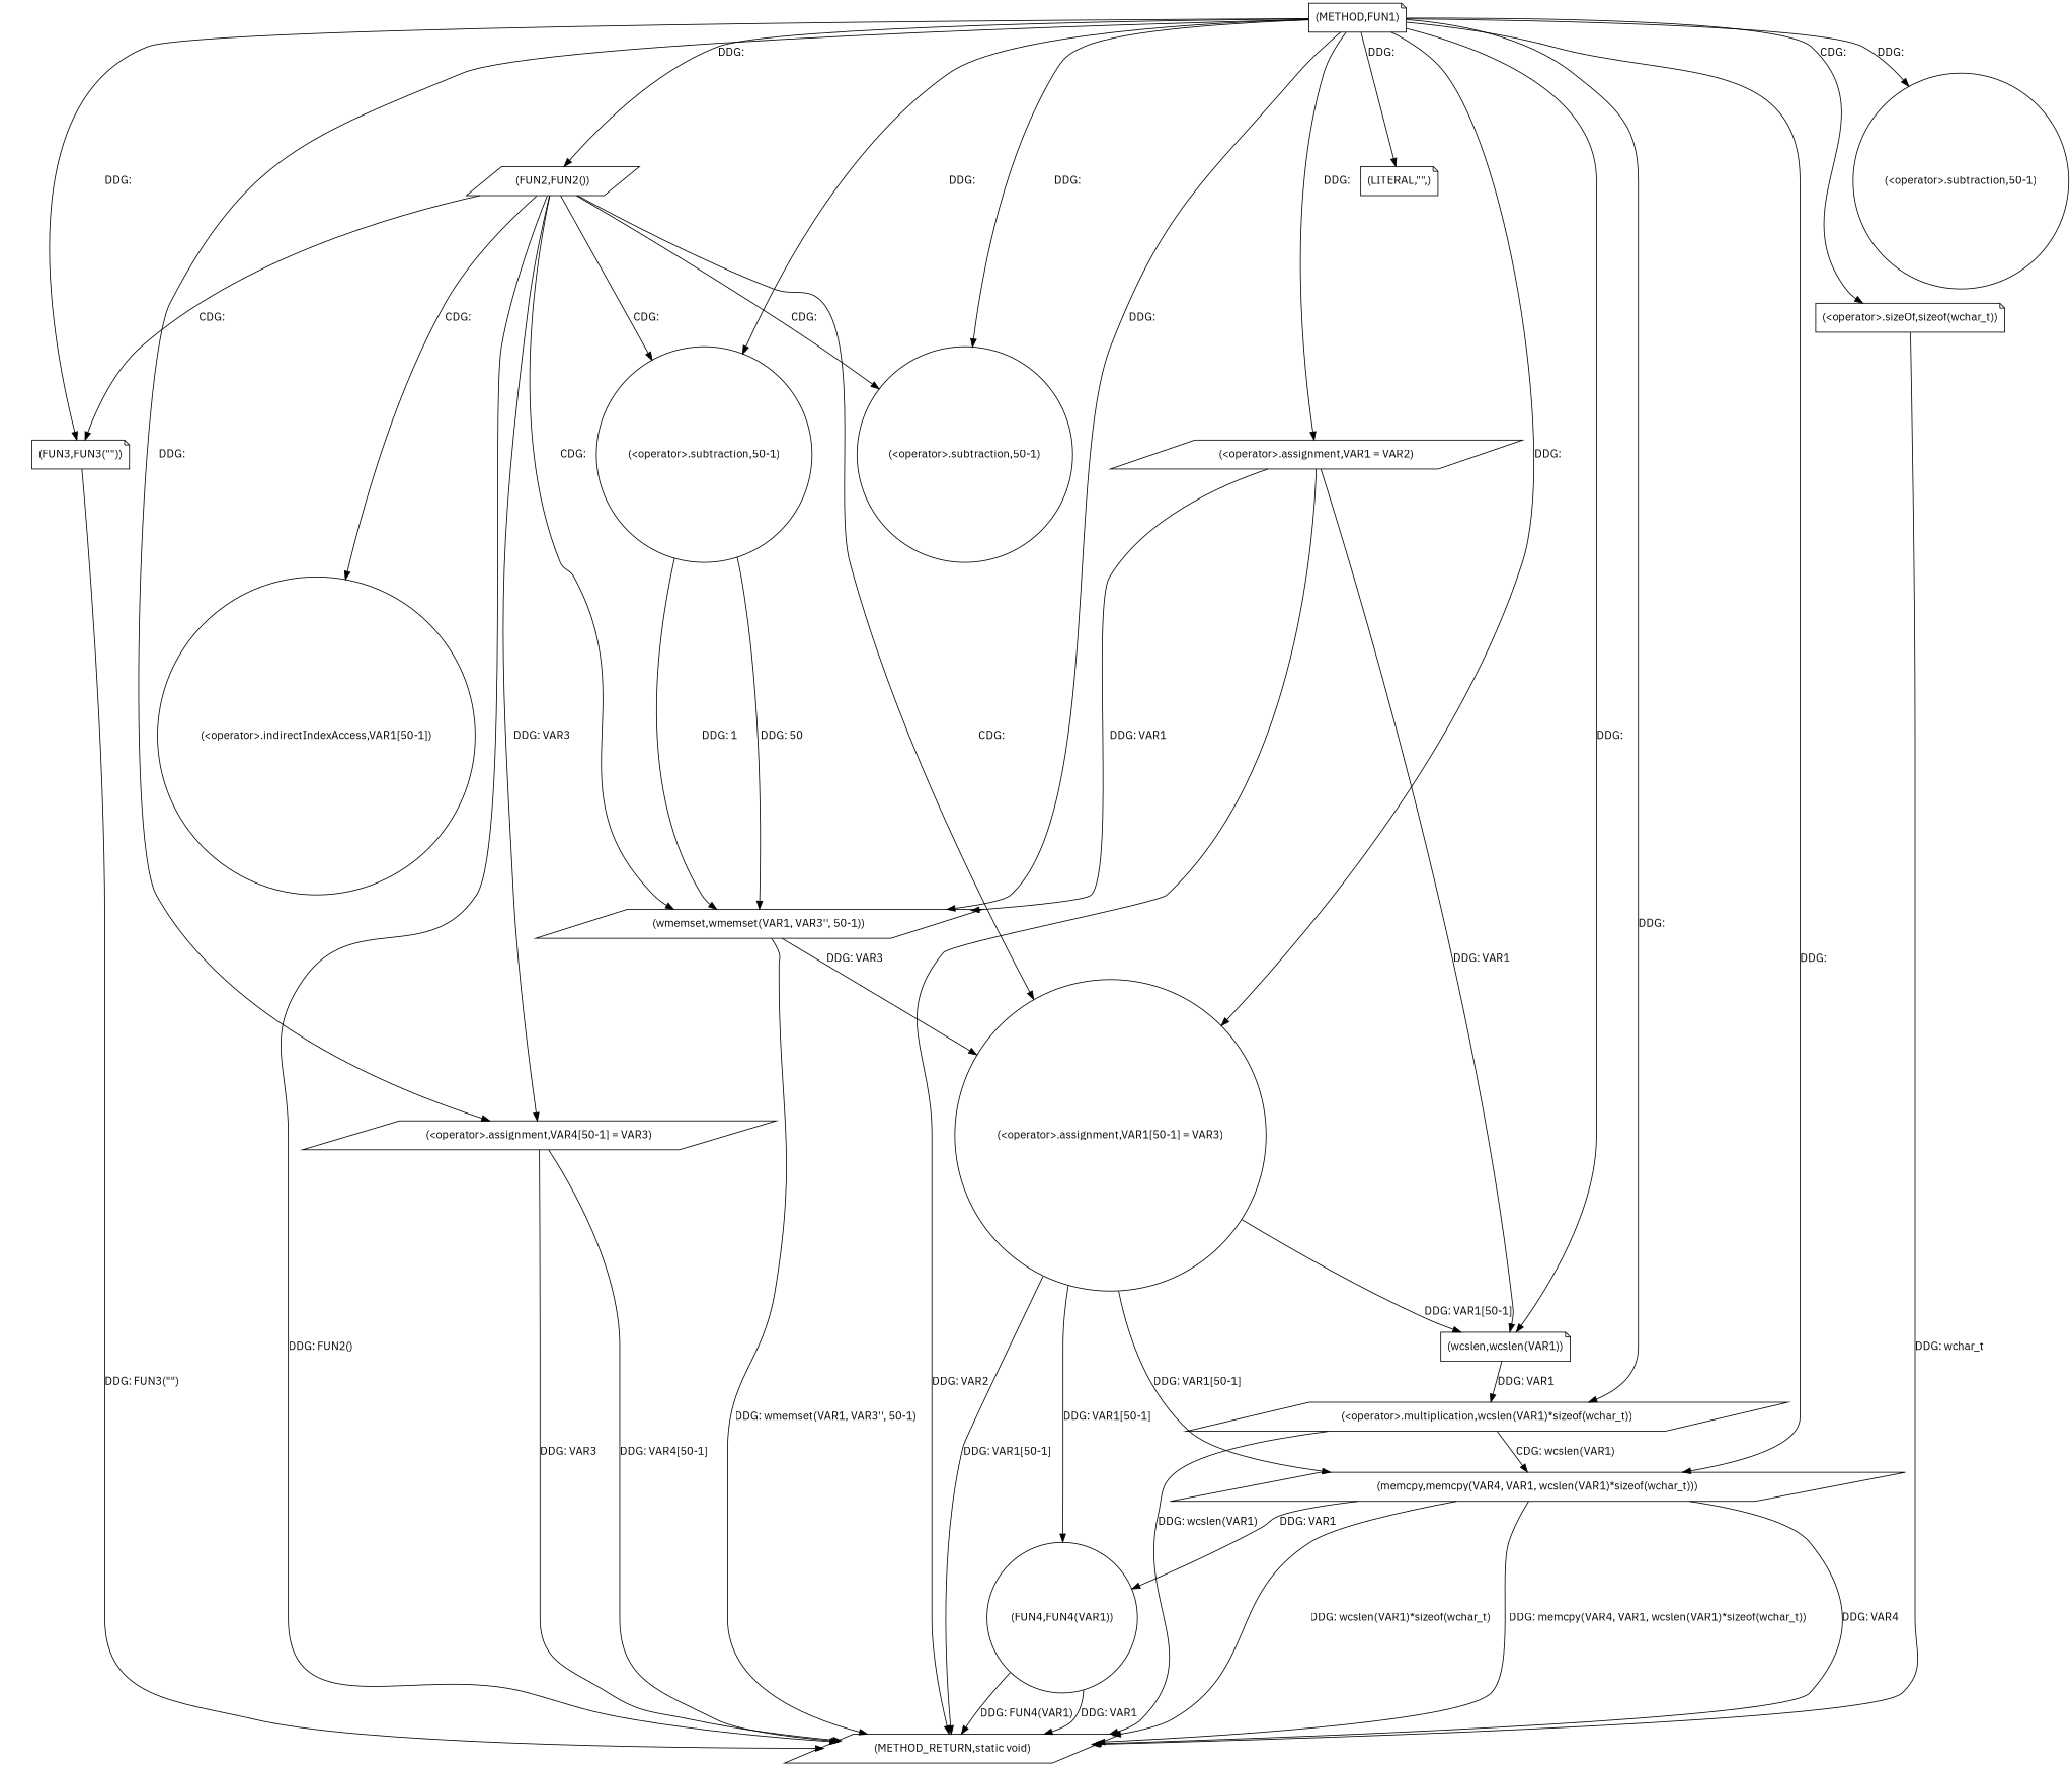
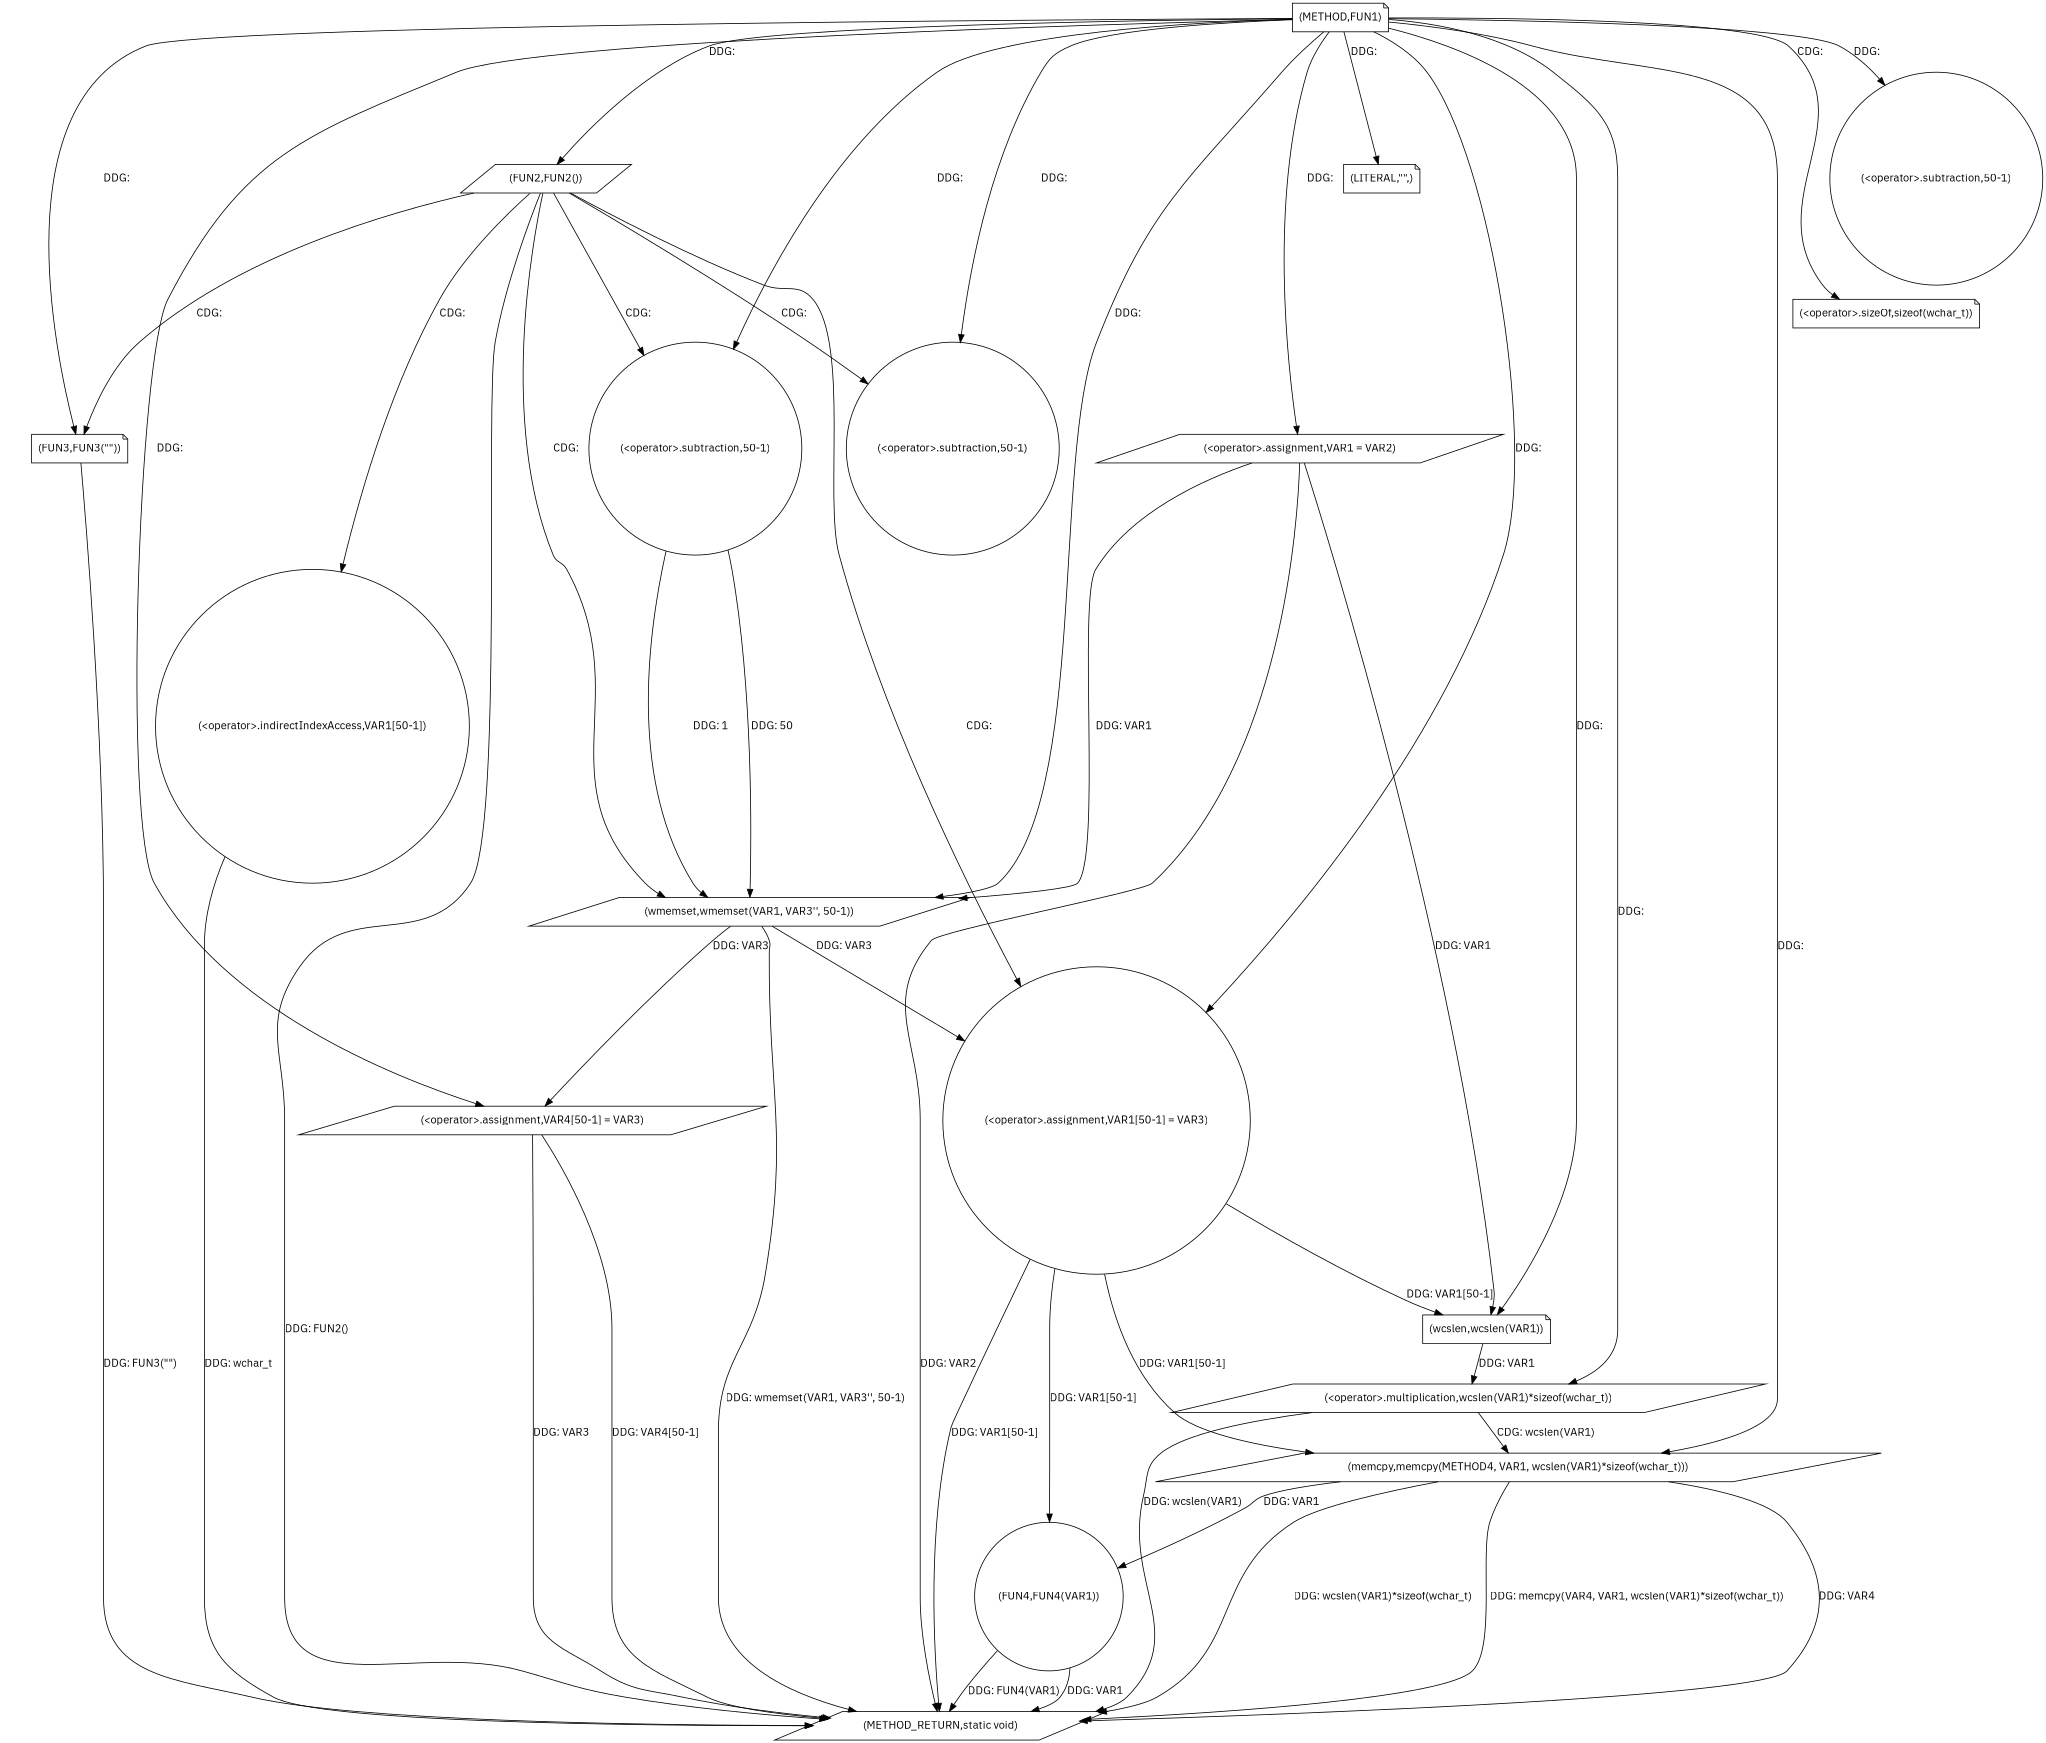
  digraph {
    fontname="IBM Plex Sans"
    node [fontname="IBM Plex Sans" shape=parallelogram]
    edge [fontname="IBM Plex Sans"]
    n1 [label="(METHOD,FUN1)" shape=note]
    n2 [label="(<operator>.assignment,VAR1 = VAR2)"]
    n3 [label="(FUN2,FUN2())"]
    n4 [label="(FUN3,FUN3(\"\"))" shape=note]
    n5 [label="(wmemset,wmemset(VAR1, VAR3'', 50-1))"]
    n6 [label="(<operator>.subtraction,50-1)" shape=circle]
    n7 [label="(<operator>.assignment,VAR1[50-1] = VAR3)" shape=circle]
    n8 [label="(<operator>.subtraction,50-1)" shape=circle]
    n9 [label="(LITERAL,\"\",)" shape=note]
-   n10 [label="(memcpy,memcpy(VAR4, VAR1, wcslen(VAR1)*sizeof(wchar_t)))"]
+   n10 [label="(memcpy,memcpy(METHOD4, VAR1, wcslen(VAR1)*sizeof(wchar_t)))"]
    n11 [label="(<operator>.multiplication,wcslen(VAR1)*sizeof(wchar_t))"]
    n12 [label="(wcslen,wcslen(VAR1))" shape=note]
    n13 [label="(<operator>.sizeOf,sizeof(wchar_t))" shape=note]
    n14 [label="(<operator>.assignment,VAR4[50-1] = VAR3)"]
    n15 [label="(<operator>.subtraction,50-1)" shape=circle]
    n16 [label="(METHOD_RETURN,static void)"]
    n17 [label="(<operator>.indirectIndexAccess,VAR1[50-1])" shape=circle]
    n18 [label="(FUN4,FUN4(VAR1))" shape=circle]
    n1 -> n2 [label="DDG: "]
    n1 -> n3 [label="DDG: "]
    n1 -> n4 [label="DDG: "]
    n1 -> n5 [label="DDG: "]
    n1 -> n6 [label="DDG: "]
    n1 -> n7 [label="DDG: "]
    n1 -> n8 [label="DDG: "]
    n1 -> n9 [label="DDG: "]
    n1 -> n10 [label="DDG: "]
    n1 -> n11 [label="DDG: "]
    n1 -> n12 [label="DDG: "]
    n1 -> n13 [label="CDG: "]
    n1 -> n14 [label="DDG: "]
    n1 -> n15 [label="DDG: "]
    n2 -> n5 [label="DDG: VAR1"]
    n2 -> n12 [label="DDG: VAR1"]
    n2 -> n16 [label="DDG: VAR2"]
    n3 -> n4 [label="CDG: "]
    n3 -> n5 [label="CDG: "]
    n3 -> n6 [label="CDG: "]
    n3 -> n7 [label="CDG: "]
    n3 -> n8 [label="CDG: "]
    n3 -> n16 [label="DDG: FUN2()"]
    n3 -> n17 [label="CDG: "]
    n4 -> n16 [label="DDG: FUN3(\"\")"]
    n5 -> n7 [label="DDG: VAR3"]
-   n3 -> n14 [label="DDG: VAR3"]
+   n5 -> n14 [label="DDG: VAR3"]
    n5 -> n16 [label="DDG: wmemset(VAR1, VAR3'', 50-1)"]
    n6 -> n5 [label="DDG: 50"]
    n6 -> n5 [label="DDG: 1"]
    n7 -> n10 [label="DDG: VAR1[50-1]"]
    n7 -> n12 [label="DDG: VAR1[50-1]"]
    n7 -> n16 [label="DDG: VAR1[50-1]"]
    n7 -> n18 [label="DDG: VAR1[50-1]"]
    n10 -> n16 [label="DDG: VAR4"]
    n10 -> n16 [label="DDG: wcslen(VAR1)*sizeof(wchar_t)"]
    n10 -> n16 [label="DDG: memcpy(VAR4, VAR1, wcslen(VAR1)*sizeof(wchar_t))"]
    n10 -> n18 [label="DDG: VAR1"]
    n11 -> n10 [label="CDG: wcslen(VAR1)"]
    n11 -> n16 [label="DDG: wcslen(VAR1)"]
    n12 -> n11 [label="DDG: VAR1"]
-   n13 -> n16 [label="DDG: wchar_t"]
+   n17 -> n16 [label="DDG: wchar_t"]
    n14 -> n16 [label="DDG: VAR4[50-1]"]
    n14 -> n16 [label="DDG: VAR3"]
    n18 -> n16 [label="DDG: FUN4(VAR1)"]
    n18 -> n16 [label="DDG: VAR1"]
  }
